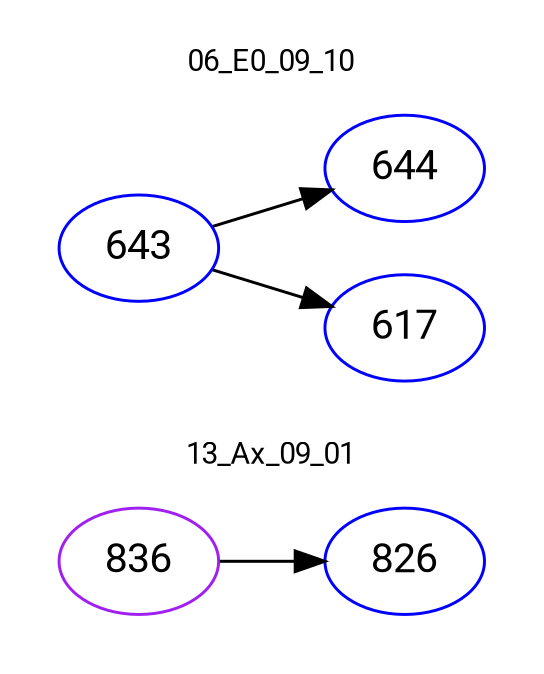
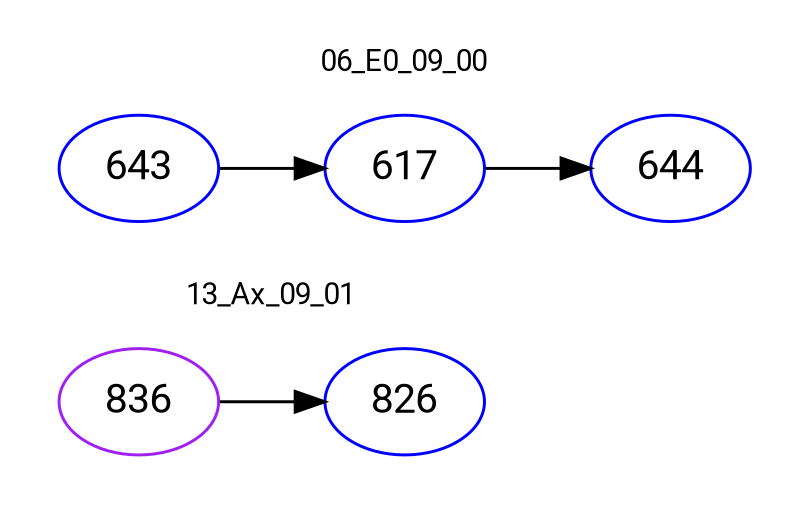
  digraph {
    fontname=Roboto
    rankdir=LR
    node [color=blue fontname=Roboto]
    edge [color=black fontname=Roboto]
    n1 [color=purple label=836]
    n2 [label=826]
    n3 [label=643]
    n4 [label=617]
    n5 [label=644]
    subgraph cluster_1 {
      color=white
      fontsize=10
      label="13_Ax_09_01"
      n1
      n2
    }
    subgraph cluster_2 {
      color=white
      fontsize=10
-     label="06_E0_09_10"
+     label="06_E0_09_00"
      n3
      n4
      n5
    }
    n1 -> n2
    n3 -> n4
-   n3 -> n5
+   n4 -> n5
  }
